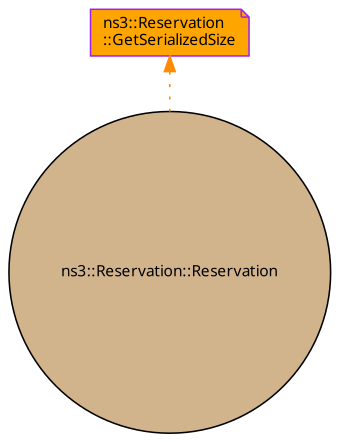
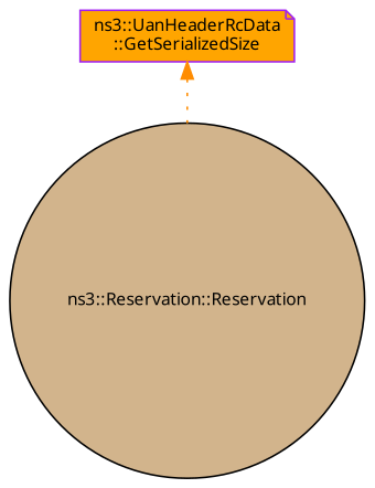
  digraph {
    rankdir=TB
    fontname="Noto Sans"
    node [fontname="Noto Sans" fontsize=10 style=filled]
-   n1 [color=purple fillcolor=orange fontcolor=black height=0.2 label="ns3::Reservation\l::GetSerializedSize" shape=note width=0.4]
+   n1 [color=purple fillcolor=orange fontcolor=black height=0.2 label="ns3::UanHeaderRcData\l::GetSerializedSize" shape=note width=0.4]
    n2 [color=black fillcolor=tan height=0.2 label="ns3::Reservation::Reservation" shape=circle width=0.4]
    n1 -> n2 [color=darkorange dir=back fontname="Noto Sans" fontsize=10 labelfontname=Helvetica labelfontsize=10 style=dotted]
  }
